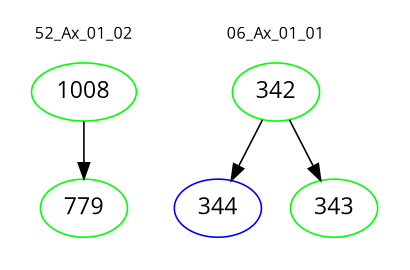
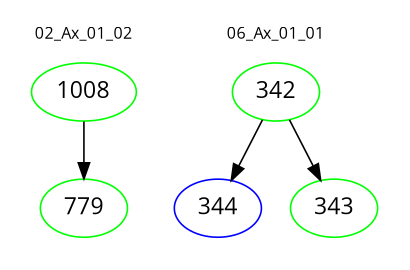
  digraph {
    fontname="Open Sans"
    node [color=green fontname="Open Sans"]
    edge [color=black fontname="Open Sans"]
    n1 [label=1008]
    n2 [label=779]
    n3 [label=342]
    n4 [color=blue label=344]
    n5 [label=343]
    subgraph cluster_1 {
      color=white
      fontsize=10
-     label="52_Ax_01_02"
+     label="02_Ax_01_02"
      n1
      n2
    }
    subgraph cluster_2 {
      color=white
      fontsize=10
      label="06_Ax_01_01"
      n3
      n4
      n5
    }
    n1 -> n2
    n3 -> n4
    n3 -> n5
  }
